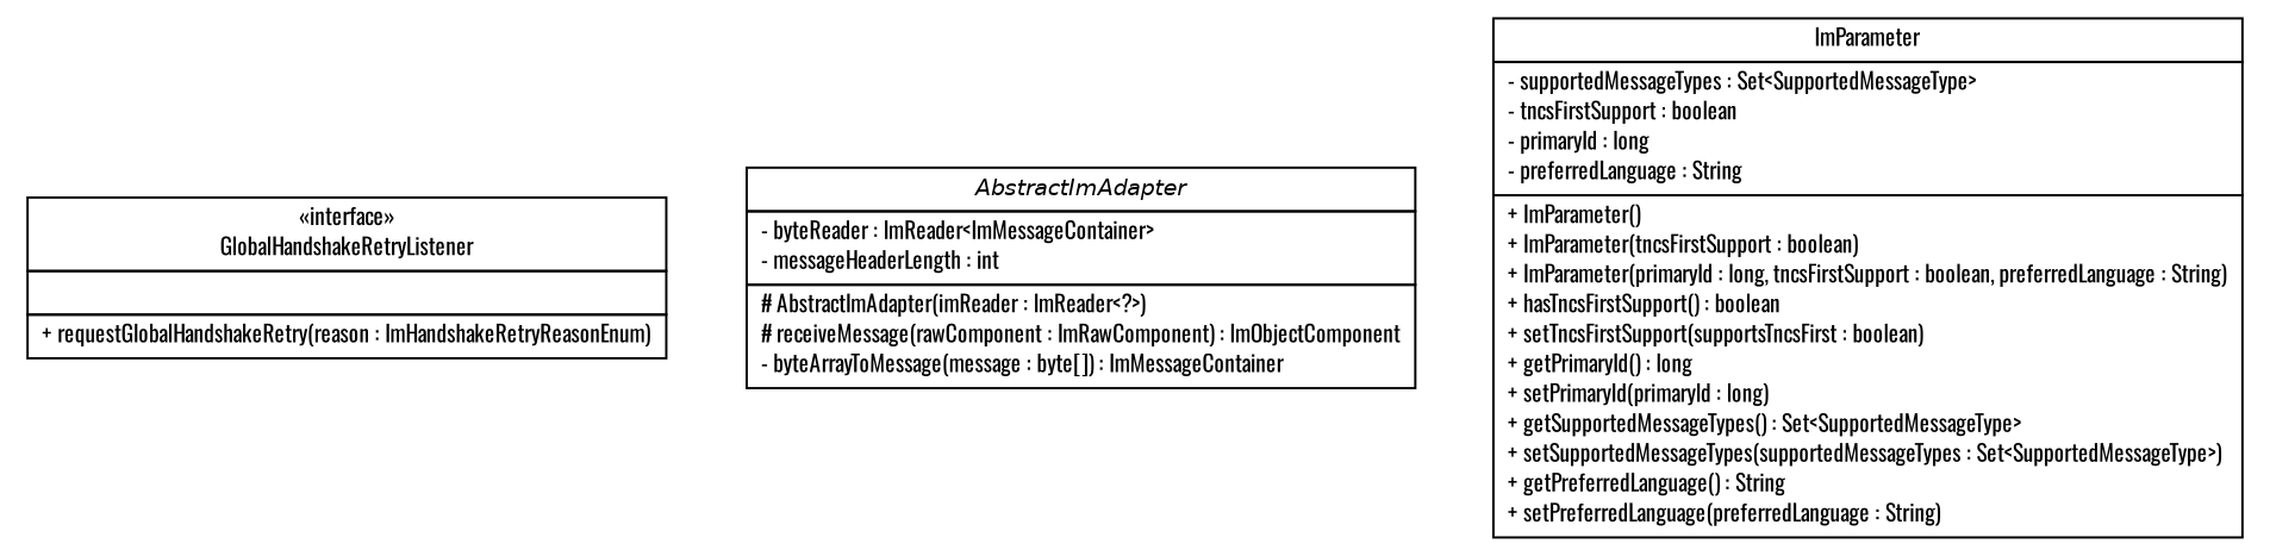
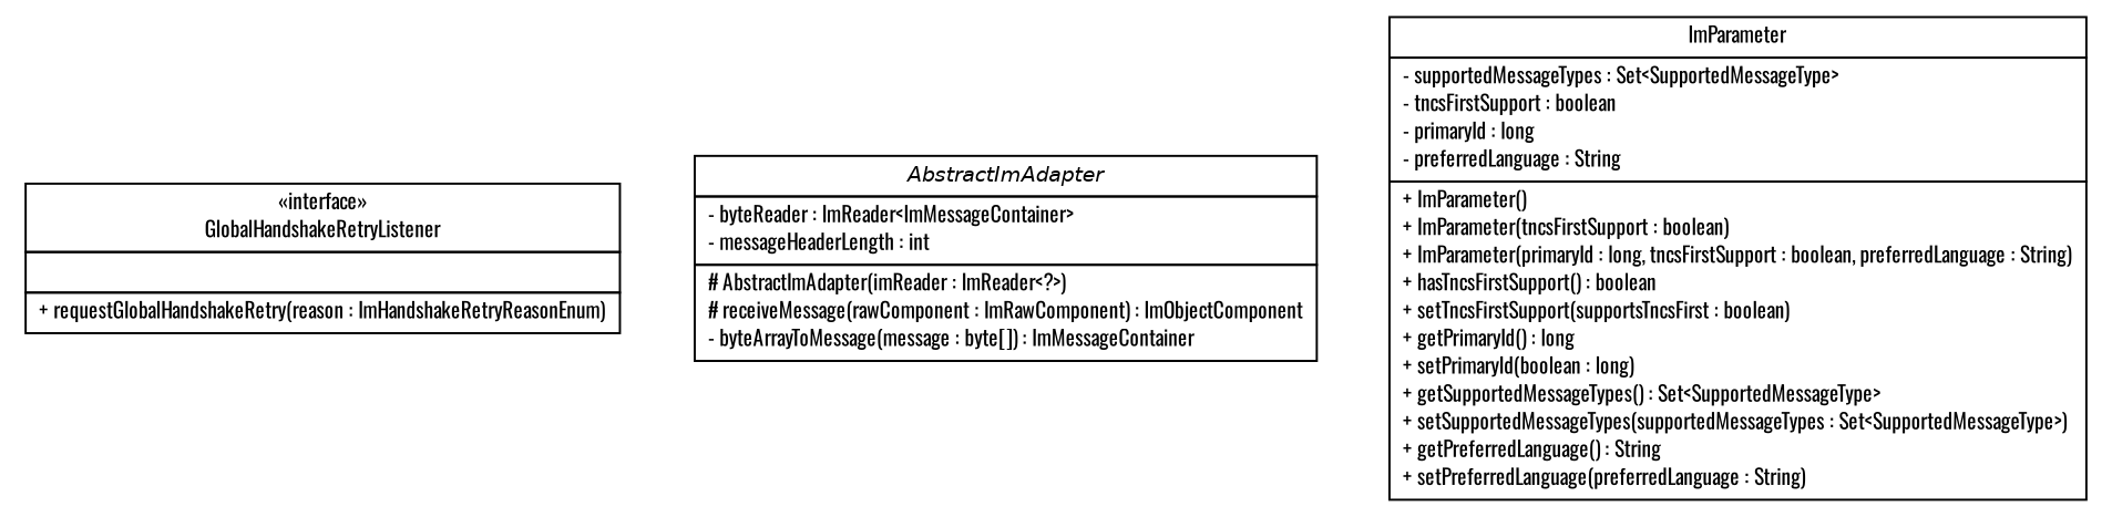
  digraph {
    nodesep=0.25
    ranksep=0.5
    fontname=Oswald
    node [fontcolor=black fontname=Oswald fontsize=10.0 shape=plaintext]
    n1 [label=<<table title="de.hsbremen.tc.tnc.im.adapter.GlobalHandshakeRetryListener" border="0" cellborder="1" cellspacing="0" cellpadding="2" port="p" href="./GlobalHandshakeRetryListener.html"> 		<tr><td><table border="0" cellspacing="0" cellpadding="1"> <tr><td align="center" balign="center"> &#171;interface&#187; </td></tr> <tr><td align="center" balign="center"> GlobalHandshakeRetryListener </td></tr> 		</table></td></tr> 		<tr><td><table border="0" cellspacing="0" cellpadding="1"> <tr><td align="left" balign="left">  </td></tr> 		</table></td></tr> 		<tr><td><table border="0" cellspacing="0" cellpadding="1"> <tr><td align="left" balign="left"> + requestGlobalHandshakeRetry(reason : ImHandshakeRetryReasonEnum) </td></tr> 		</table></td></tr> 		</table>>]
    n2 [label=<<table title="de.hsbremen.tc.tnc.im.adapter.AbstractImAdapter" border="0" cellborder="1" cellspacing="0" cellpadding="2" port="p" href="./AbstractImAdapter.html"> 		<tr><td><table border="0" cellspacing="0" cellpadding="1"> <tr><td align="center" balign="center"><font face="Helvetica-Oblique"> AbstractImAdapter </font></td></tr> 		</table></td></tr> 		<tr><td><table border="0" cellspacing="0" cellpadding="1"> <tr><td align="left" balign="left"> - byteReader : ImReader&lt;ImMessageContainer&gt; </td></tr> <tr><td align="left" balign="left"> - messageHeaderLength : int </td></tr> 		</table></td></tr> 		<tr><td><table border="0" cellspacing="0" cellpadding="1"> <tr><td align="left" balign="left"> # AbstractImAdapter(imReader : ImReader&lt;?&gt;) </td></tr> <tr><td align="left" balign="left"> # receiveMessage(rawComponent : ImRawComponent) : ImObjectComponent </td></tr> <tr><td align="left" balign="left"> - byteArrayToMessage(message : byte[]) : ImMessageContainer </td></tr> 		</table></td></tr> 		</table>>]
-   n3 [label=<<table title="de.hsbremen.tc.tnc.im.adapter.ImParameter" border="0" cellborder="1" cellspacing="0" cellpadding="2" port="p" href="./ImParameter.html"> 		<tr><td><table border="0" cellspacing="0" cellpadding="1"> <tr><td align="center" balign="center"> ImParameter </td></tr> 		</table></td></tr> 		<tr><td><table border="0" cellspacing="0" cellpadding="1"> <tr><td align="left" balign="left"> - supportedMessageTypes : Set&lt;SupportedMessageType&gt; </td></tr> <tr><td align="left" balign="left"> - tncsFirstSupport : boolean </td></tr> <tr><td align="left" balign="left"> - primaryId : long </td></tr> <tr><td align="left" balign="left"> - preferredLanguage : String </td></tr> 		</table></td></tr> 		<tr><td><table border="0" cellspacing="0" cellpadding="1"> <tr><td align="left" balign="left"> + ImParameter() </td></tr> <tr><td align="left" balign="left"> + ImParameter(tncsFirstSupport : boolean) </td></tr> <tr><td align="left" balign="left"> + ImParameter(primaryId : long, tncsFirstSupport : boolean, preferredLanguage : String) </td></tr> <tr><td align="left" balign="left"> + hasTncsFirstSupport() : boolean </td></tr> <tr><td align="left" balign="left"> + setTncsFirstSupport(supportsTncsFirst : boolean) </td></tr> <tr><td align="left" balign="left"> + getPrimaryId() : long </td></tr> <tr><td align="left" balign="left"> + setPrimaryId(primaryId : long) </td></tr> <tr><td align="left" balign="left"> + getSupportedMessageTypes() : Set&lt;SupportedMessageType&gt; </td></tr> <tr><td align="left" balign="left"> + setSupportedMessageTypes(supportedMessageTypes : Set&lt;SupportedMessageType&gt;) </td></tr> <tr><td align="left" balign="left"> + getPreferredLanguage() : String </td></tr> <tr><td align="left" balign="left"> + setPreferredLanguage(preferredLanguage : String) </td></tr> 		</table></td></tr> 		</table>>]
+   n3 [label=<<table title="de.hsbremen.tc.tnc.im.adapter.ImParameter" border="0" cellborder="1" cellspacing="0" cellpadding="2" port="p" href="./ImParameter.html"> 		<tr><td><table border="0" cellspacing="0" cellpadding="1"> <tr><td align="center" balign="center"> ImParameter </td></tr> 		</table></td></tr> 		<tr><td><table border="0" cellspacing="0" cellpadding="1"> <tr><td align="left" balign="left"> - supportedMessageTypes : Set&lt;SupportedMessageType&gt; </td></tr> <tr><td align="left" balign="left"> - tncsFirstSupport : boolean </td></tr> <tr><td align="left" balign="left"> - primaryId : long </td></tr> <tr><td align="left" balign="left"> - preferredLanguage : String </td></tr> 		</table></td></tr> 		<tr><td><table border="0" cellspacing="0" cellpadding="1"> <tr><td align="left" balign="left"> + ImParameter() </td></tr> <tr><td align="left" balign="left"> + ImParameter(tncsFirstSupport : boolean) </td></tr> <tr><td align="left" balign="left"> + ImParameter(primaryId : long, tncsFirstSupport : boolean, preferredLanguage : String) </td></tr> <tr><td align="left" balign="left"> + hasTncsFirstSupport() : boolean </td></tr> <tr><td align="left" balign="left"> + setTncsFirstSupport(supportsTncsFirst : boolean) </td></tr> <tr><td align="left" balign="left"> + getPrimaryId() : long </td></tr> <tr><td align="left" balign="left"> + setPrimaryId(boolean : long) </td></tr> <tr><td align="left" balign="left"> + getSupportedMessageTypes() : Set&lt;SupportedMessageType&gt; </td></tr> <tr><td align="left" balign="left"> + setSupportedMessageTypes(supportedMessageTypes : Set&lt;SupportedMessageType&gt;) </td></tr> <tr><td align="left" balign="left"> + getPreferredLanguage() : String </td></tr> <tr><td align="left" balign="left"> + setPreferredLanguage(preferredLanguage : String) </td></tr> 		</table></td></tr> 		</table>>]
  }
